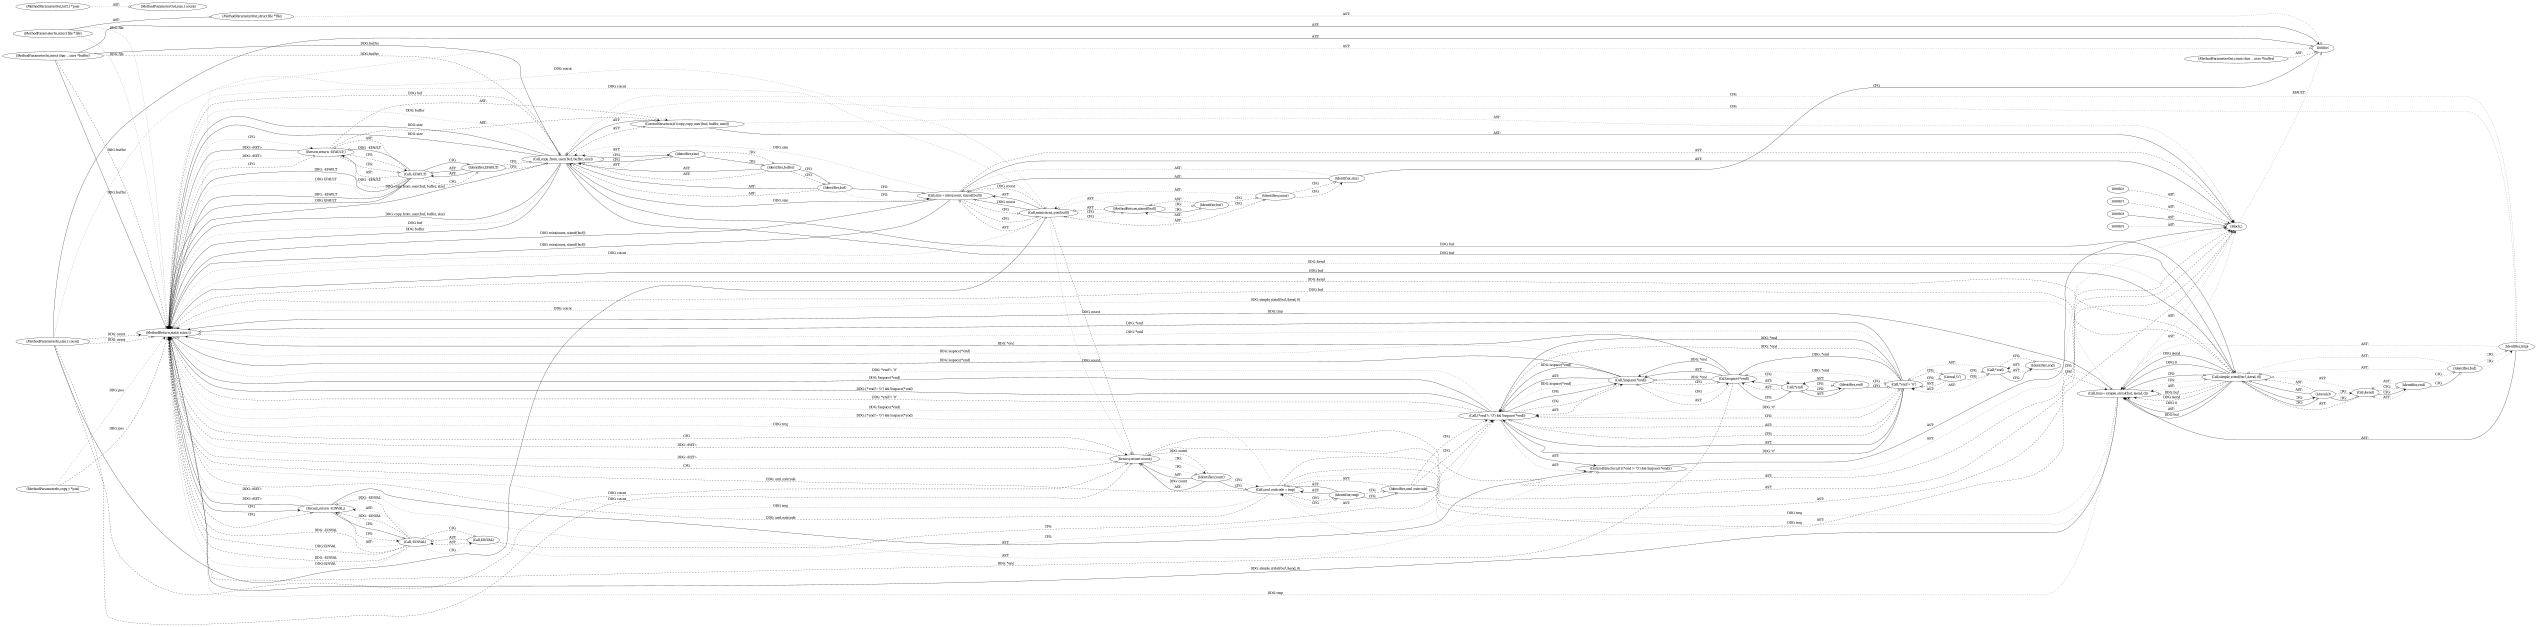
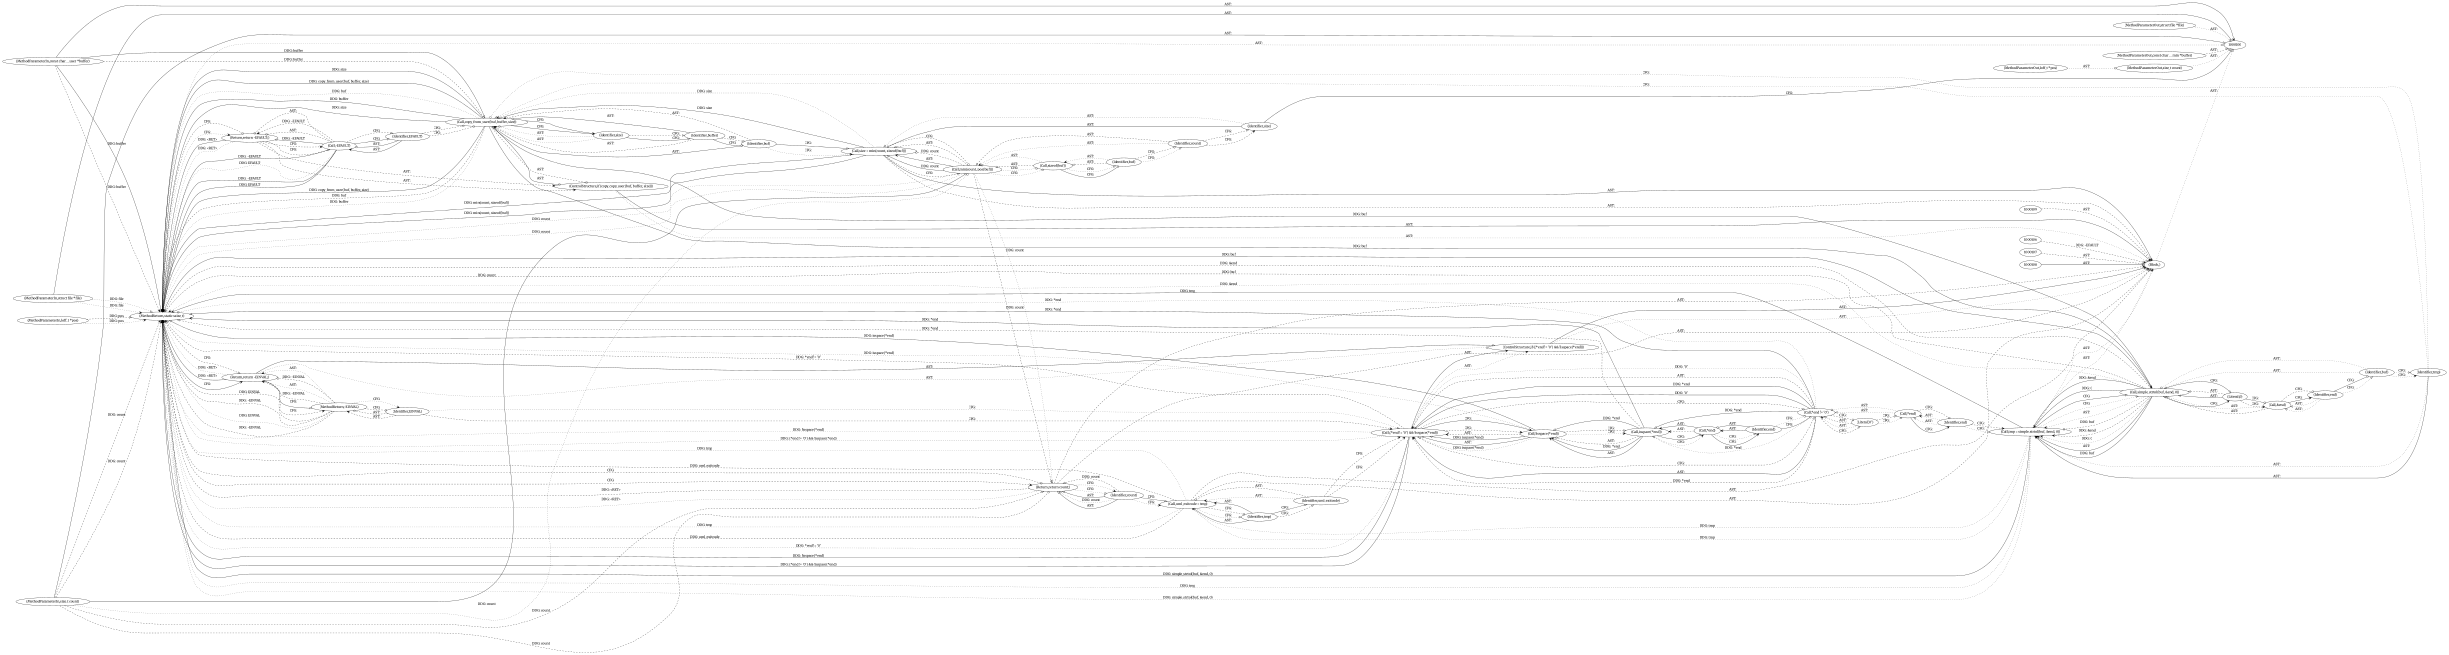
  digraph {
    fontname=Merriweather
    rankdir=LR
    node [fontname=Merriweather]
    edge [arrowhead=onormal fontname=Merriweather style=dashed]
    n1 [label="(MethodReturn,static ssize_t)"]
    n2 [label="(Return,return -EFAULT;)"]
    n3 [label="(Return,return -EINVAL;)"]
    n4 [label="(Return,return count;)"]
    1000100
    n6 [label="(Call,-EFAULT)"]
    n7 [label="(ControlStructure,if (copy_copy_user(buf, buffer, size)))"]
    n8 [label="(ControlStructure,if ((*end != '\0') && !isspace(*end)))"]
-   n9 [label="(Call,-EINVAL)"]
+   n9 [label="(MethodReturn,-EINVAL)"]
    n10 [label="(Block,)"]
    n11 [label="(Identifier,count)"]
    n12 [label="(MethodParameterIn,struct file *file)"]
    n13 [label="(MethodParameterOut,struct file *file)"]
    n14 [label="(Identifier,EFAULT)"]
    n15 [label="(Call,copy_from_user(buf, buffer, size))"]
    n16 [label="(Call,simple_strtol(buf, &end, 0))"]
    n17 [label="(Identifier,size)"]
    n18 [label="(Call,tmp = simple_strtol(buf, &end, 0))"]
    n19 [label="(Call,uml_exitcode = tmp)"]
    n20 [label="(Literal,0)"]
    n21 [label="(Identifier,tmp)"]
    n22 [label="(Identifier,tmp)"]
    n23 [label="(Identifier,buf)"]
    n24 [label="(Call,&end)"]
    n25 [label="(Identifier,end)"]
    n26 [label="(Literal,'\0')"]
    n27 [label="(Call,*end != '\0')"]
    n28 [label="(Call,*end)"]
    n29 [label="(Call,isspace(*end))"]
    n30 [label="(Call,(*end != '\0') && !isspace(*end))"]
    n31 [label="(Identifier,end)"]
    n32 [label="(Call,!isspace(*end))"]
    n33 [label="(Call,*end)"]
    n34 [label="(Identifier,end)"]
-   n35 [label="(Call,EINVAL)"]
+   n35 [label="(Identifier,EINVAL)"]
    n36 [label="(Identifier,uml_exitcode)"]
    n37 [label="(MethodParameterIn,const char __user *buffer)"]
-   n38 [label="(MethodParameterOut,const char __user *buffer)"]
+   n38 [label="(MethodParameterOut,const char __min *buffer)"]
    n39 [label="(MethodParameterIn,size_t count)"]
    n40 [label="(Call,min(count, pos(buf)))"]
    n41 [label="(Call,size = min(count, sizeof(buf)))"]
-   n42 [label="(MethodReturn,sizeof(buf))"]
+   n42 [label="(Call,sizeof(buf))"]
    n43 [label="(MethodParameterOut,size_t count)"]
-   n44 [label="(MethodParameterIn,copy_t *pos)"]
+   n44 [label="(MethodParameterIn,loff_t *pos)"]
    n45 [label="(MethodParameterOut,loff_t *pos)"]
    n46 [label="(Identifier,size)"]
    n47 [label="(Identifier,count)"]
    n48 [label="(Identifier,buf)"]
    n49 [label="(Identifier,buf)"]
    n50 [label="(Identifier,buffer)"]
    1000106
    1000107
    1000108
    1000109
    n1 -> n2 [arrowhead=odot label="CFG: "]
    n1 -> n2 [arrowhead=vee label="CFG: " style=dotted]
    n1 -> n3 [arrowhead=vee label="CFG: " style=solid]
    n1 -> n3 [label="CFG: "]
    n1 -> n4 [arrowhead=odot label="CFG: "]
    n1 -> n4 [arrowhead=vee label="CFG: "]
    n1 -> 1000100 [label="AST: " style=dotted]
    n2 -> n1 [label="DDG: <RET>" style=solid]
    n2 -> n1 [label="DDG: <RET>" style=dotted]
    n2 -> n6 [arrowhead=vee label="CFG: "]
    n2 -> n6 [label="CFG: "]
    n2 -> n7 [arrowhead=vee label="AST: "]
    n2 -> n7 [arrowhead=vee label="AST: "]
    n3 -> n1 [arrowhead=vee label="DDG: <RET>" style=dotted]
    n3 -> n1 [label="DDG: <RET>" style=solid]
    n3 -> n8 [arrowhead=odot label="AST: " style=dotted]
    n3 -> n8 [label="AST: " style=solid]
    n3 -> n9 [label="CFG: " style=solid]
    n3 -> n9 [arrowhead=vee label="CFG: "]
    n4 -> n1 [arrowhead=odot label="DDG: <RET>"]
    n4 -> n1 [arrowhead=vee label="DDG: <RET>" style=dotted]
    n4 -> n10 [arrowhead=vee label="AST: "]
    n4 -> n10 [arrowhead=vee label="AST: "]
    n4 -> n11 [arrowhead=vee label="CFG: " style=dotted]
    n4 -> n11 [arrowhead=odot label="CFG: " style=dotted]
    n6 -> n1 [arrowhead=vee label="DDG: EFAULT" style=dotted]
    n6 -> n1 [label="DDG: -EFAULT" style=solid]
    n6 -> n1 [arrowhead=odot label="DDG: EFAULT" style=solid]
    n6 -> n1 [label="DDG: -EFAULT" style=solid]
    n6 -> n2 [arrowhead=odot label="AST: "]
    n6 -> n2 [arrowhead=vee label="DDG: -EFAULT"]
    n6 -> n2 [arrowhead=odot label="AST: "]
    n6 -> n2 [arrowhead=odot label="DDG: -EFAULT" style=solid]
    n6 -> n14 [label="CFG: "]
    n6 -> n14 [label="CFG: " style=solid]
    n7 -> n10 [arrowhead=vee label="AST: " style=solid]
    n7 -> n10 [label="AST: " style=dotted]
    n8 -> n10 [label="AST: " style=dotted]
    n8 -> n10 [arrowhead=vee label="AST: " style=solid]
    n9 -> n1 [label="DDG: -EINVAL"]
    n9 -> n1 [label="DDG: EINVAL" style=dotted]
    n9 -> n1 [arrowhead=vee label="DDG: -EINVAL"]
    n9 -> n1 [label="DDG: EINVAL"]
    n9 -> n3 [arrowhead=vee label="AST: " style=dotted]
    n9 -> n3 [arrowhead=odot label="DDG: -EINVAL"]
    n9 -> n3 [arrowhead=vee label="AST: " style=dotted]
    n9 -> n3 [arrowhead=odot label="DDG: -EINVAL"]
    n9 -> n35 [arrowhead=vee label="CFG: " style=dotted]
    n9 -> n35 [arrowhead=odot label="CFG: "]
-   n10 -> 1000100 [label="EFAULT: " style=dotted]
+   n10 -> 1000100 [label="AST: " style=dotted]
    n11 -> n4 [label="AST: " style=solid]
    n11 -> n4 [label="DDG: count" style=dotted]
    n11 -> n4 [label="AST: " style=solid]
    n11 -> n4 [label="DDG: count"]
    n11 -> n19 [arrowhead=vee label="CFG: " style=dotted]
    n11 -> n19 [label="CFG: " style=solid]
    n12 -> n1 [arrowhead=vee label="DDG: file" style=dotted]
    n12 -> n1 [label="DDG: file" style=dotted]
-   n12 -> n13 [arrowhead=odot label="AST: " style=solid]
+   n12 -> 1000100 [arrowhead=odot label="AST: " style=solid]
    n13 -> 1000100 [arrowhead=odot label="AST: " style=dotted]
    n14 -> n6 [arrowhead=odot label="AST: " style=solid]
    n14 -> n6 [arrowhead=vee label="AST: " style=solid]
    n14 -> n15 [arrowhead=odot label="CFG: "]
    n14 -> n15 [arrowhead=odot label="CFG: "]
    n15 -> n1 [label="DDG: copy_from_user(buf, buffer, size)" style=solid]
    n15 -> n1 [arrowhead=vee label="DDG: buf" style=dotted]
    n15 -> n1 [arrowhead=odot label="DDG: buffer" style=solid]
    n15 -> n1 [arrowhead=vee label="DDG: size" style=solid]
    n15 -> n1 [arrowhead=odot label="DDG: copy_from_user(buf, buffer, size)" style=solid]
    n15 -> n1 [arrowhead=odot label="DDG: buf"]
    n15 -> n1 [label="DDG: buffer" style=dotted]
    n15 -> n1 [arrowhead=vee label="DDG: size" style=solid]
    n15 -> n7 [arrowhead=odot label="AST: "]
    n15 -> n7 [arrowhead=odot label="AST: " style=solid]
    n15 -> n16 [arrowhead=vee label="DDG: buf" style=solid]
    n15 -> n16 [label="DDG: buf" style=solid]
    n15 -> n17 [arrowhead=vee label="CFG: " style=solid]
    n15 -> n17 [arrowhead=odot label="CFG: " style=solid]
    n16 -> n1 [arrowhead=odot label="DDG: buf" style=solid]
    n16 -> n1 [label="DDG: &end"]
    n16 -> n1 [label="DDG: buf"]
    n16 -> n1 [arrowhead=vee label="DDG: &end" style=dotted]
    n16 -> n18 [arrowhead=vee label="AST: " style=dotted]
    n16 -> n18 [arrowhead=odot label="DDG: buf"]
    n16 -> n18 [arrowhead=vee label="DDG: &end"]
    n16 -> n18 [arrowhead=vee label="DDG: 0" style=dotted]
    n16 -> n18 [arrowhead=vee label="AST: " style=solid]
    n16 -> n18 [arrowhead=vee label="DDG: buf" style=solid]
    n16 -> n18 [label="DDG: &end" style=solid]
    n16 -> n18 [arrowhead=vee label="DDG: 0" style=solid]
    n16 -> n20 [arrowhead=vee label="CFG: " style=solid]
    n16 -> n20 [label="CFG: " style=solid]
    n17 -> n15 [arrowhead=odot label="AST: " style=dotted]
    n17 -> n15 [arrowhead=vee label="AST: " style=dotted]
    n17 -> n50 [label="CFG: "]
    n17 -> n50 [label="CFG: " style=solid]
    n18 -> n1 [arrowhead=vee label="DDG: simple_strtol(buf, &end, 0)" style=solid]
    n18 -> n1 [arrowhead=odot label="DDG: tmp" style=dotted]
    n18 -> n1 [arrowhead=vee label="DDG: simple_strtol(buf, &end, 0)" style=dotted]
    n18 -> n1 [arrowhead=vee label="DDG: tmp" style=solid]
    n18 -> n10 [arrowhead=odot label="AST: " style=dotted]
    n18 -> n10 [arrowhead=vee label="AST: " style=dotted]
    n18 -> n16 [label="CFG: " style=dotted]
    n18 -> n16 [label="CFG: " style=solid]
    n18 -> n19 [arrowhead=odot label="DDG: tmp" style=dotted]
    n18 -> n19 [arrowhead=odot label="DDG: tmp" style=dotted]
    n19 -> n1 [label="DDG: tmp" style=dotted]
    n19 -> n1 [label="DDG: uml_exitcode"]
    n19 -> n1 [label="DDG: tmp" style=dotted]
    n19 -> n1 [arrowhead=vee label="DDG: uml_exitcode"]
    n19 -> n10 [label="AST: "]
    n19 -> n10 [label="AST: "]
    n19 -> n21 [arrowhead=odot label="CFG: "]
    n19 -> n21 [label="CFG: " style=dotted]
    n20 -> n16 [label="AST: "]
    n20 -> n16 [label="AST: " style=solid]
    n20 -> n24 [arrowhead=odot label="CFG: " style=solid]
    n20 -> n24 [arrowhead=vee label="CFG: "]
    n21 -> n19 [arrowhead=odot label="AST: " style=solid]
    n21 -> n19 [arrowhead=vee label="AST: " style=solid]
    n21 -> n36 [label="CFG: " style=solid]
    n21 -> n36 [label="CFG: "]
    n22 -> n15 [arrowhead=odot label="CFG: " style=dotted]
    n22 -> n15 [label="CFG: " style=dotted]
    n22 -> n18 [arrowhead=vee label="AST: " style=dotted]
    n22 -> n18 [arrowhead=vee label="AST: " style=solid]
    n23 -> n16 [arrowhead=odot label="AST: " style=dotted]
    n23 -> n16 [label="AST: " style=dotted]
    n23 -> n22 [label="CFG: " style=dotted]
    n23 -> n22 [arrowhead=vee label="CFG: " style=dotted]
    n24 -> n16 [label="AST: " style=dotted]
    n24 -> n16 [label="AST: "]
    n24 -> n25 [arrowhead=odot label="CFG: "]
    n24 -> n25 [arrowhead=vee label="CFG: " style=solid]
    n25 -> n23 [arrowhead=odot label="CFG: " style=solid]
    n25 -> n23 [label="CFG: " style=dotted]
    n25 -> n24 [label="AST: " style=dotted]
    n25 -> n24 [label="AST: " style=dotted]
    n26 -> n27 [label="AST: "]
    n26 -> n27 [arrowhead=vee label="AST: " style=dotted]
    n26 -> n28 [arrowhead=odot label="CFG: " style=dotted]
    n26 -> n28 [label="CFG: "]
    n27 -> n1 [arrowhead=odot label="DDG: *end" style=dotted]
    n27 -> n1 [label="DDG: *end" style=solid]
    n27 -> n26 [label="CFG: "]
    n27 -> n26 [arrowhead=odot label="CFG: "]
    n27 -> n29 [label="DDG: *end" style=solid]
    n27 -> n29 [label="DDG: *end" style=dotted]
    n27 -> n30 [arrowhead=vee label="AST: " style=solid]
    n27 -> n30 [arrowhead=vee label="DDG: *end"]
    n27 -> n30 [arrowhead=vee label="DDG: '\0'" style=dotted]
    n27 -> n30 [arrowhead=odot label="AST: "]
    n27 -> n30 [arrowhead=odot label="DDG: *end" style=solid]
    n27 -> n30 [arrowhead=odot label="DDG: '\0'" style=solid]
    n28 -> n27 [label="AST: " style=dotted]
    n28 -> n27 [arrowhead=odot label="AST: " style=dotted]
    n28 -> n31 [arrowhead=vee label="CFG: " style=solid]
    n28 -> n31 [arrowhead=odot label="CFG: "]
    n29 -> n1 [arrowhead=vee label="DDG: *end" style=solid]
    n29 -> n1 [label="DDG: *end"]
    n29 -> n32 [arrowhead=odot label="AST: "]
    n29 -> n32 [arrowhead=vee label="DDG: *end" style=solid]
    n29 -> n32 [arrowhead=vee label="AST: " style=solid]
    n29 -> n32 [label="DDG: *end" style=solid]
    n29 -> n33 [arrowhead=odot label="CFG: " style=solid]
    n29 -> n33 [arrowhead=vee label="CFG: " style=dotted]
    n30 -> n1 [arrowhead=odot label="DDG: !isspace(*end)" style=dotted]
    n30 -> n1 [label="DDG: (*end != '\0') && !isspace(*end)" style=dotted]
    n30 -> n1 [arrowhead=odot label="DDG: *end != '\0'" style=dotted]
    n30 -> n1 [label="DDG: !isspace(*end)" style=solid]
    n30 -> n1 [arrowhead=odot label="DDG: (*end != '\0') && !isspace(*end)" style=solid]
    n30 -> n1 [arrowhead=vee label="DDG: *end != '\0'"]
    n30 -> n8 [arrowhead=vee label="AST: " style=solid]
    n30 -> n8 [arrowhead=vee label="AST: " style=dotted]
    n30 -> n27 [label="CFG: "]
    n30 -> n27 [arrowhead=odot label="CFG: "]
    n30 -> n32 [arrowhead=vee label="CFG: " style=solid]
    n30 -> n32 [arrowhead=vee label="CFG: "]
    n31 -> n18 [arrowhead=vee label="CFG: "]
    n31 -> n18 [arrowhead=odot label="CFG: " style=dotted]
    n31 -> n28 [arrowhead=vee label="AST: " style=dotted]
    n31 -> n28 [label="AST: " style=dotted]
    n32 -> n1 [label="DDG: isspace(*end)" style=dotted]
    n32 -> n1 [label="DDG: isspace(*end)" style=solid]
    n32 -> n29 [arrowhead=vee label="CFG: " style=dotted]
    n32 -> n29 [label="CFG: "]
    n32 -> n30 [arrowhead=vee label="AST: "]
    n32 -> n30 [label="DDG: isspace(*end)" style=solid]
    n32 -> n30 [arrowhead=odot label="AST: " style=solid]
    n32 -> n30 [label="DDG: isspace(*end)" style=dotted]
    n33 -> n29 [arrowhead=vee label="AST: " style=solid]
    n33 -> n29 [arrowhead=vee label="AST: "]
    n33 -> n34 [label="CFG: " style=dotted]
    n33 -> n34 [arrowhead=vee label="CFG: " style=solid]
    n34 -> n27 [arrowhead=odot label="CFG: " style=dotted]
    n34 -> n27 [arrowhead=odot label="CFG: " style=solid]
    n34 -> n33 [arrowhead=odot label="AST: " style=solid]
    n34 -> n33 [arrowhead=vee label="AST: " style=solid]
    n35 -> n9 [arrowhead=odot label="AST: "]
    n35 -> n9 [arrowhead=vee label="AST: "]
    n35 -> n30 [arrowhead=vee label="CFG: "]
    n35 -> n30 [label="CFG: " style=dotted]
    n36 -> n19 [arrowhead=odot label="AST: "]
    n36 -> n19 [arrowhead=vee label="AST: " style=dotted]
    n36 -> n30 [arrowhead=vee label="CFG: "]
    n36 -> n30 [arrowhead=vee label="CFG: "]
    n37 -> n1 [arrowhead=odot label="DDG: buffer" style=solid]
    n37 -> n1 [arrowhead=vee label="DDG: buffer"]
    n37 -> 1000100 [arrowhead=vee label="AST: " style=solid]
    n37 -> n15 [label="DDG: buffer" style=solid]
    n37 -> n15 [arrowhead=odot label="DDG: buffer"]
    n38 -> 1000100 [label="AST: "]
    n39 -> n1 [arrowhead=vee label="DDG: count"]
    n39 -> n1 [label="DDG: count"]
    n39 -> n4 [arrowhead=odot label="DDG: count"]
    n39 -> n4 [label="DDG: count"]
    n39 -> 1000100 [label="AST: " style=solid]
    n39 -> n40 [arrowhead=odot label="DDG: count" style=solid]
    n39 -> n40 [arrowhead=odot label="DDG: count" style=dotted]
    n40 -> n1 [arrowhead=vee label="DDG: count" style=dotted]
    n40 -> n1 [arrowhead=vee label="DDG: count" style=dotted]
    n40 -> n4 [label="DDG: count"]
    n40 -> n4 [label="DDG: count" style=dotted]
    n40 -> n41 [label="AST: "]
    n40 -> n41 [arrowhead=odot label="DDG: count"]
    n40 -> n41 [arrowhead=vee label="AST: " style=solid]
    n40 -> n41 [label="DDG: count" style=solid]
    n40 -> n42 [arrowhead=odot label="CFG: " style=dotted]
    n40 -> n42 [arrowhead=odot label="CFG: " style=dotted]
    n41 -> n1 [label="DDG: min(count, sizeof(buf))" style=solid]
    n41 -> n1 [arrowhead=odot label="DDG: min(count, sizeof(buf))" style=solid]
    n41 -> n10 [arrowhead=odot label="AST: " style=solid]
    n41 -> n10 [arrowhead=vee label="AST: "]
    n41 -> n15 [arrowhead=odot label="DDG: size" style=solid]
    n41 -> n15 [arrowhead=vee label="DDG: size" style=dotted]
    n41 -> n40 [arrowhead=odot label="CFG: "]
    n41 -> n40 [label="CFG: "]
    n42 -> n40 [arrowhead=odot label="AST: " style=dotted]
    n42 -> n40 [arrowhead=odot label="AST: "]
    n42 -> n48 [label="CFG: " style=dotted]
    n42 -> n48 [arrowhead=odot label="CFG: " style=solid]
+   n43 -> 1000100 [label="AST: " style=dotted]
    n44 -> n1 [label="DDG: pos"]
    n44 -> n1 [arrowhead=vee label="DDG: pos" style=dotted]
    n45 -> n43 [arrowhead=odot label="AST: " style=dotted]
    n46 -> 1000100 [label="CFG: " style=solid]
    n46 -> n41 [label="AST: " style=dotted]
    n46 -> n41 [arrowhead=odot label="AST: " style=solid]
    n47 -> n40 [label="AST: "]
    n47 -> n40 [arrowhead=vee label="AST: " style=dotted]
    n47 -> n46 [label="CFG: "]
    n47 -> n46 [arrowhead=vee label="CFG: "]
    n48 -> n42 [arrowhead=vee label="AST: " style=dotted]
    n48 -> n42 [label="AST: "]
    n48 -> n47 [label="CFG: "]
    n48 -> n47 [label="CFG: " style=dotted]
    n49 -> n15 [label="AST: " style=solid]
    n49 -> n15 [arrowhead=vee label="AST: "]
    n49 -> n41 [label="CFG: " style=solid]
    n49 -> n41 [arrowhead=vee label="CFG: " style=dotted]
    n50 -> n15 [arrowhead=odot label="AST: " style=solid]
    n50 -> n15 [arrowhead=vee label="AST: "]
    n50 -> n49 [arrowhead=odot label="CFG: "]
    n50 -> n49 [arrowhead=odot label="CFG: " style=solid]
-   1000106 -> n10 [arrowhead=vee label="AST: "]
+   1000106 -> n10 [arrowhead=vee label="DDG: -EFAULT"]
    1000107 -> n10 [label="AST: "]
    1000108 -> n10 [arrowhead=odot label="AST: " style=solid]
-   1000109 -> n10 [label="AST: " style=dotted]
+   1000109 -> n10 [label="AST: "]
  }
